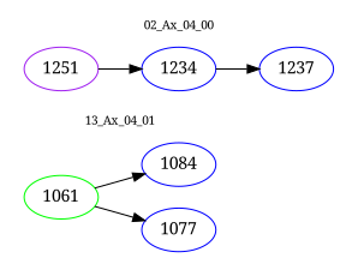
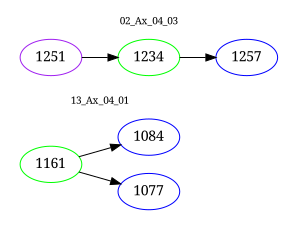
  digraph {
    fontname="Noto Serif"
    rankdir=LR
    node [color=blue fontname="Noto Serif"]
    edge [color=black fontname="Noto Serif"]
-   n1 [color=green label=1061]
+   n1 [color=green label=1161]
    n2 [label=1077]
    n3 [label=1084]
-   n4 [label=1234]
-   n5 [label=1237]
+   n4 [color=green label=1234]
+   n5 [label=1257]
    n6 [color=purple label=1251]
    subgraph cluster_1 {
      color=white
      fontsize=10
      label="13_Ax_04_01"
      n1
      n2
      n3
    }
    subgraph cluster_2 {
      color=white
      fontsize=10
-     label="02_Ax_04_00"
+     label="02_Ax_04_03"
      n4
      n5
      n6
    }
    n1 -> n2
    n1 -> n3
    n4 -> n5
    n6 -> n4
  }
